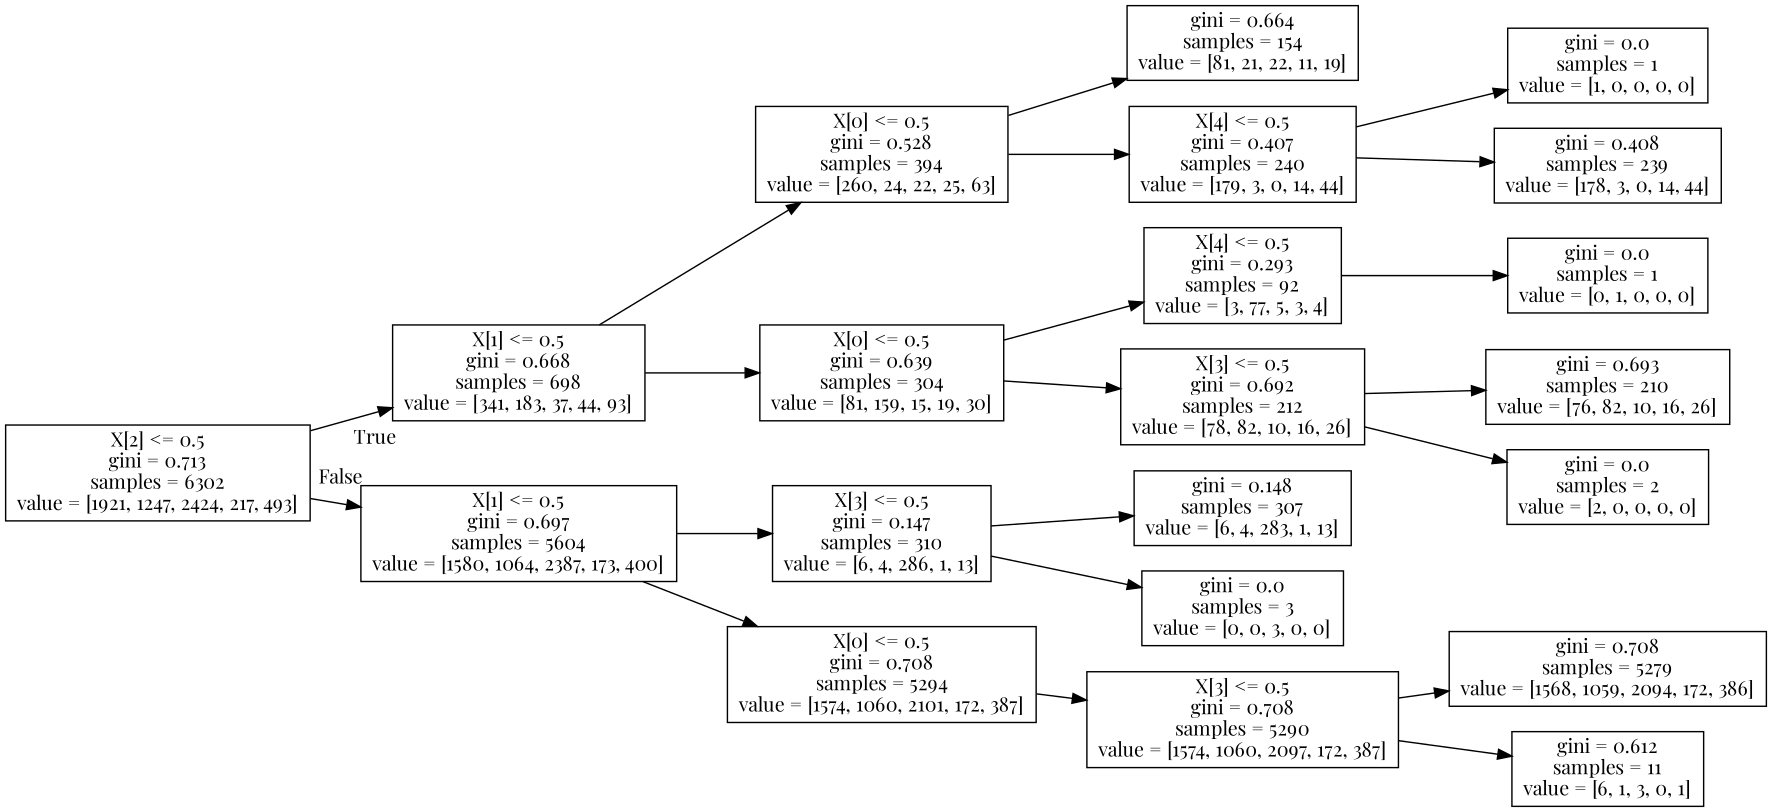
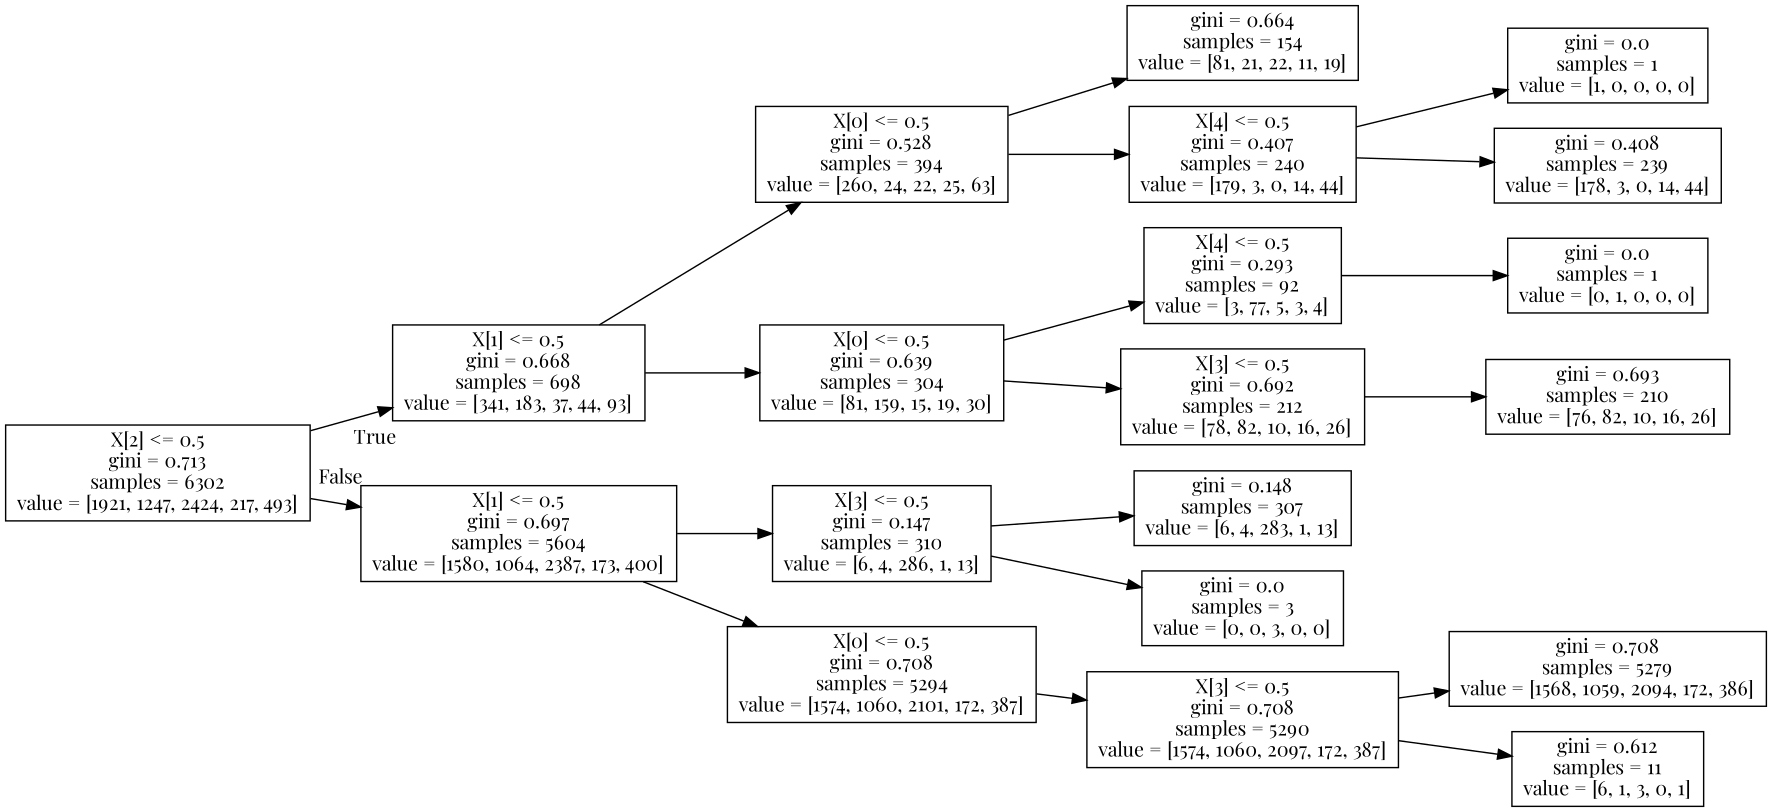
  digraph {
    fontname="Playfair Display"
    rankdir=LR
    node [fontname="Playfair Display" shape=box]
    edge [fontname="Playfair Display"]
    n1 [label="X[2] <= 0.5\ngini = 0.713\nsamples = 6302\nvalue = [1921, 1247, 2424, 217, 493]"]
    n2 [label="X[1] <= 0.5\ngini = 0.668\nsamples = 698\nvalue = [341, 183, 37, 44, 93]"]
    n3 [label="X[1] <= 0.5\ngini = 0.697\nsamples = 5604\nvalue = [1580, 1064, 2387, 173, 400]"]
    n4 [label="X[0] <= 0.5\ngini = 0.528\nsamples = 394\nvalue = [260, 24, 22, 25, 63]"]
    n5 [label="X[0] <= 0.5\ngini = 0.639\nsamples = 304\nvalue = [81, 159, 15, 19, 30]"]
    n6 [label="X[3] <= 0.5\ngini = 0.147\nsamples = 310\nvalue = [6, 4, 286, 1, 13]"]
    n7 [label="X[0] <= 0.5\ngini = 0.708\nsamples = 5294\nvalue = [1574, 1060, 2101, 172, 387]"]
    n8 [label="gini = 0.664\nsamples = 154\nvalue = [81, 21, 22, 11, 19]"]
    n9 [label="X[4] <= 0.5\ngini = 0.407\nsamples = 240\nvalue = [179, 3, 0, 14, 44]"]
    n10 [label="X[4] <= 0.5\ngini = 0.293\nsamples = 92\nvalue = [3, 77, 5, 3, 4]"]
    n11 [label="X[3] <= 0.5\ngini = 0.692\nsamples = 212\nvalue = [78, 82, 10, 16, 26]"]
    n12 [label="gini = 0.0\nsamples = 1\nvalue = [1, 0, 0, 0, 0]"]
    n13 [label="gini = 0.408\nsamples = 239\nvalue = [178, 3, 0, 14, 44]"]
    n14 [label="gini = 0.0\nsamples = 1\nvalue = [0, 1, 0, 0, 0]"]
    n15 [label="gini = 0.693\nsamples = 210\nvalue = [76, 82, 10, 16, 26]"]
-   n16 [label="gini = 0.0\nsamples = 2\nvalue = [2, 0, 0, 0, 0]"]
    n17 [label="gini = 0.148\nsamples = 307\nvalue = [6, 4, 283, 1, 13]"]
    n18 [label="gini = 0.0\nsamples = 3\nvalue = [0, 0, 3, 0, 0]"]
    n19 [label="X[3] <= 0.5\ngini = 0.708\nsamples = 5290\nvalue = [1574, 1060, 2097, 172, 387]"]
    n20 [label="gini = 0.708\nsamples = 5279\nvalue = [1568, 1059, 2094, 172, 386]"]
    n21 [label="gini = 0.612\nsamples = 11\nvalue = [6, 1, 3, 0, 1]"]
    n1 -> n2 [headlabel=True labelangle=45 labeldistance=2.5]
    n1 -> n3 [headlabel=False labelangle=-45 labeldistance=2.5]
    n2 -> n4
    n2 -> n5
    n3 -> n6
    n3 -> n7
    n4 -> n8
    n4 -> n9
    n5 -> n10
    n5 -> n11
    n6 -> n17
    n6 -> n18
    n7 -> n19
    n9 -> n12
    n9 -> n13
    n10 -> n14
    n11 -> n15
-   n11 -> n16
    n19 -> n20
    n19 -> n21
  }
